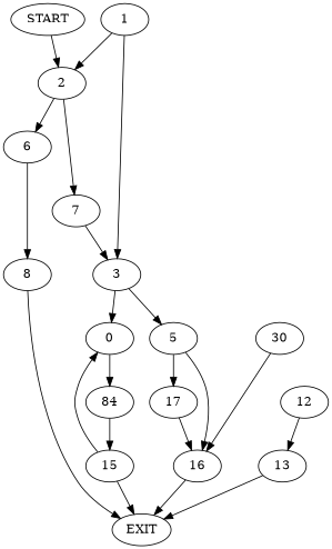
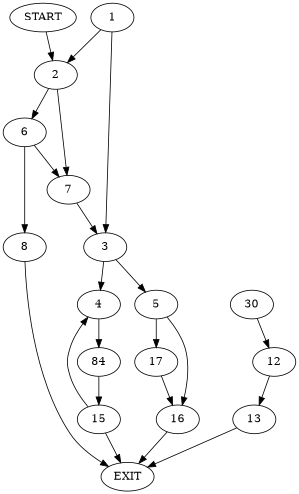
  digraph {
    n1 [label=START]
    2
    1
    3
    n5 [label=EXIT]
    6
    7
-   4 [label=0]
+   4
    5
    8
    n11 [label=84]
    16
    17
    15
    n15 [label=30]
    12
    13
    n1 -> 2
    2 -> 6
    2 -> 7
    1 -> 2
    1 -> 3
    3 -> 4
    3 -> 5
+   6 -> 7
    6 -> 8
    7 -> 3
    4 -> n11
    5 -> 16
    5 -> 17
    8 -> n5
    n11 -> 15
    16 -> n5
    17 -> 16
    15 -> n5
    15 -> 4
-   n15 -> 16
+   n15 -> 12
    12 -> 13
    13 -> n5
  }
